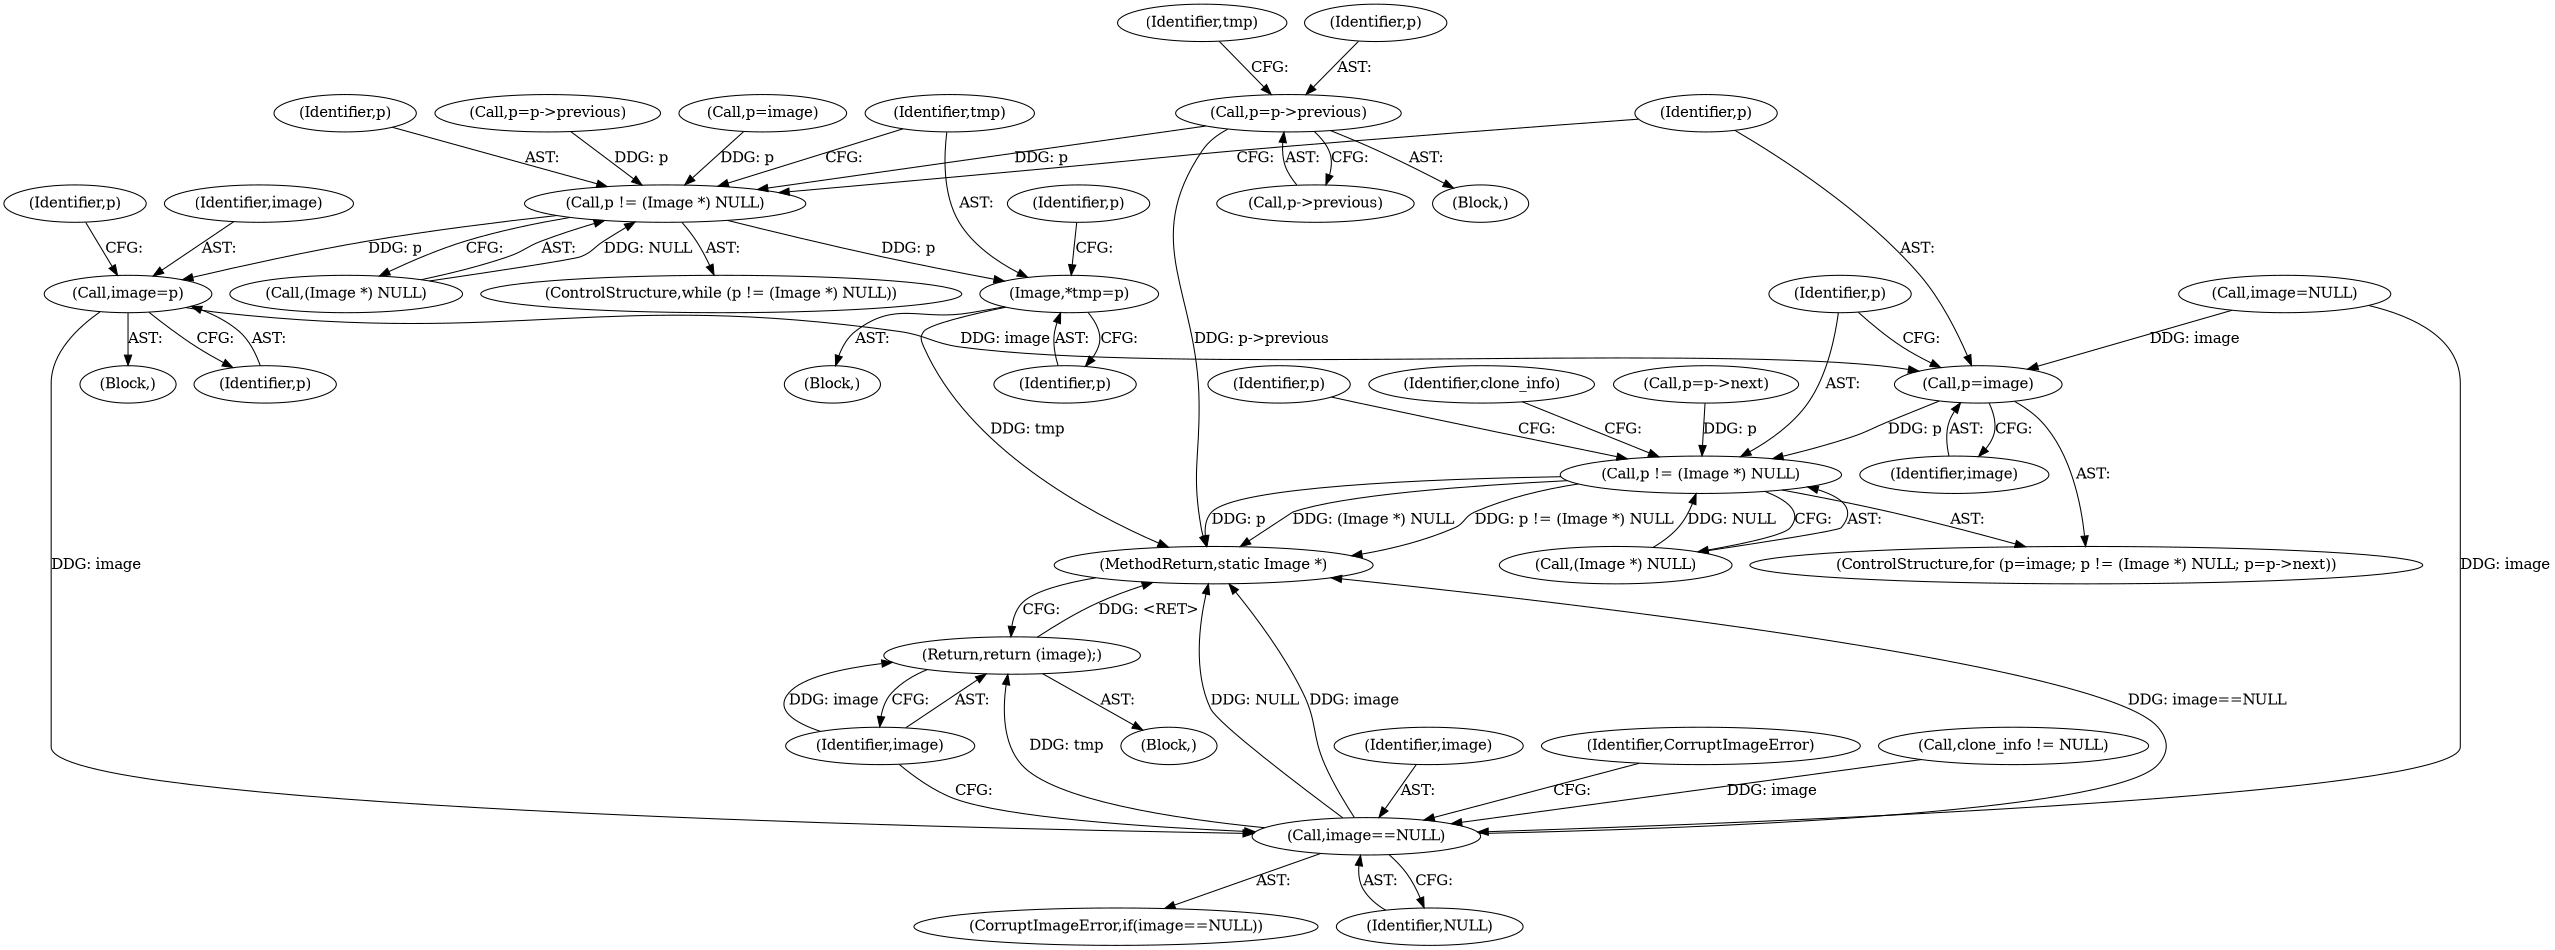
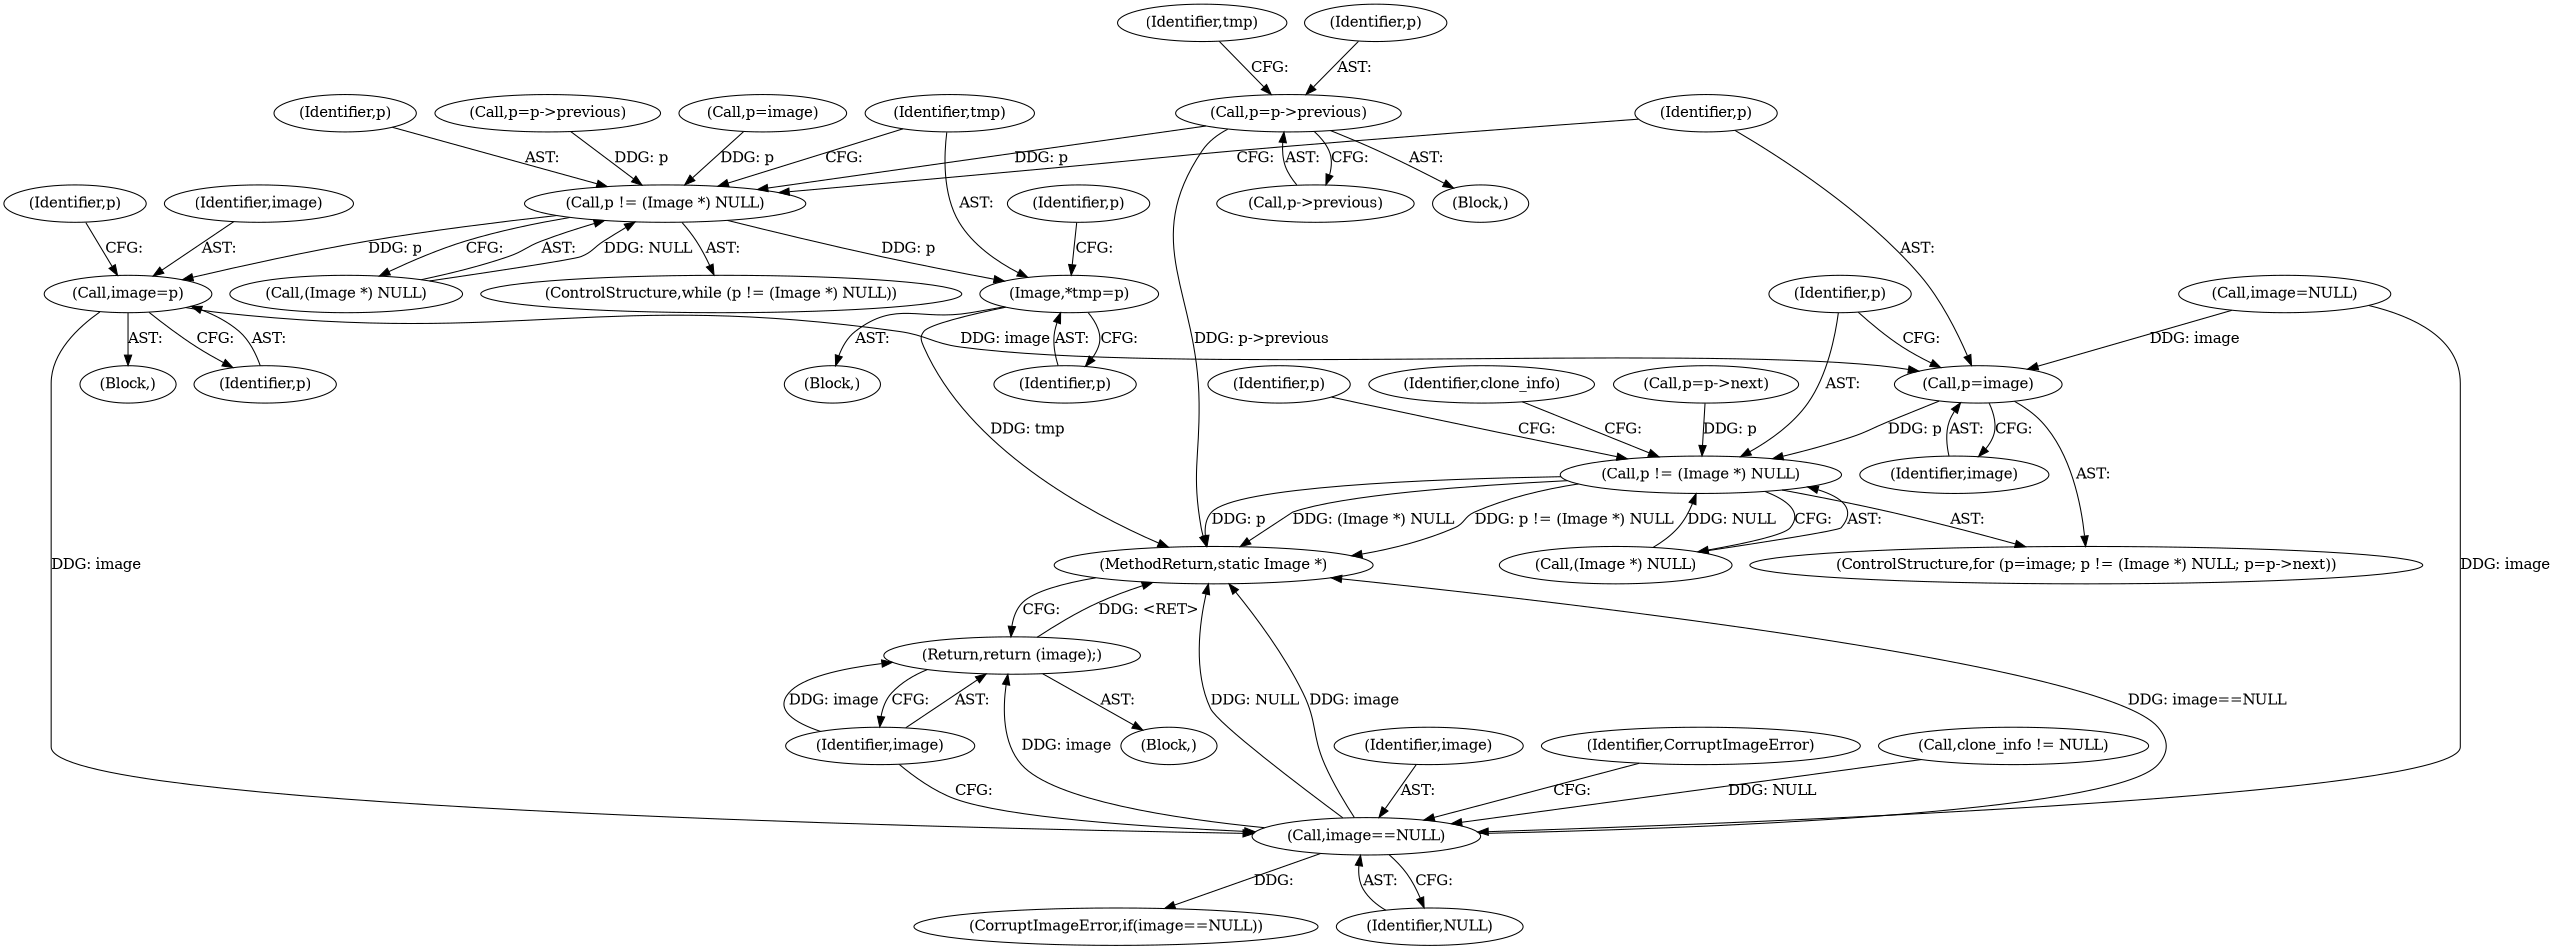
  digraph {
    n1 [label="(Call,p=p->previous)"]
    n2 [label="(Call,p != (Image *) NULL)"]
    n3 [label="(Block,)"]
    n4 [label="(Call,p->previous)"]
    n5 [label="(MethodReturn,static Image *)"]
    n6 [label="(Image,*tmp=p)"]
    n7 [label="(Call,image=p)"]
    n8 [label="(Call,(Image *) NULL)"]
    n9 [label="(ControlStructure,while (p != (Image *) NULL))"]
    n10 [label="(Return,return (image);)"]
    n11 [label="(Identifier,p)"]
    n12 [label="(Block,)"]
    n13 [label="(Call,p=image)"]
    n14 [label="(Call,image==NULL)"]
    n15 [label="(Block,)"]
    n16 [label="(Identifier,p)"]
    n17 [label="(Call,p != (Image *) NULL)"]
    n18 [label="(Identifier,image)"]
    n19 [label="(ControlStructure,for (p=image; p != (Image *) NULL; p=p->next))"]
    n20 [label="(CorruptImageError,if(image==NULL))"]
    n21 [label="(Identifier,NULL)"]
    n22 [label="(Call,(Image *) NULL)"]
    n23 [label="(Identifier,image)"]
    n24 [label="(Block,)"]
    n25 [label="(Identifier,image)"]
    n26 [label="(Identifier,CorruptImageError)"]
    n27 [label="(Call,p=image)"]
    n28 [label="(Identifier,p)"]
    n29 [label="(Identifier,tmp)"]
    n30 [label="(Identifier,p)"]
    n31 [label="(Call,p=p->previous)"]
    n32 [label="(Identifier,clone_info)"]
    n33 [label="(Call,p=p->next)"]
    n34 [label="(Identifier,image)"]
    n35 [label="(Call,clone_info != NULL)"]
    n36 [label="(Identifier,tmp)"]
    n37 [label="(Identifier,p)"]
    n38 [label="(Identifier,p)"]
    n39 [label="(Identifier,p)"]
    n40 [label="(Call,image=NULL)"]
    n41 [label="(Identifier,p)"]
    n42 [label="(Identifier,p)"]
    n1 -> n2 [label="DDG: p"]
    n1 -> n3 [label="AST: "]
    n1 -> n4 [label="CFG: "]
    n1 -> n5 [label="DDG: p->previous"]
    n2 -> n6 [label="DDG: p"]
    n2 -> n7 [label="DDG: p"]
    n2 -> n8 [label="CFG: "]
    n2 -> n9 [label="AST: "]
    n4 -> n1 [label="AST: "]
    n5 -> n10 [label="CFG: "]
    n6 -> n5 [label="DDG: tmp"]
    n6 -> n11 [label="CFG: "]
    n6 -> n12 [label="AST: "]
    n7 -> n13 [label="DDG: image"]
    n7 -> n14 [label="DDG: image"]
    n7 -> n15 [label="AST: "]
    n7 -> n16 [label="CFG: "]
    n8 -> n2 [label="AST: "]
    n8 -> n2 [label="DDG: NULL"]
    n10 -> n5 [label="DDG: <RET>"]
    n10 -> n23 [label="CFG: "]
    n10 -> n24 [label="AST: "]
    n11 -> n6 [label="AST: "]
    n13 -> n17 [label="DDG: p"]
    n13 -> n18 [label="CFG: "]
    n13 -> n19 [label="AST: "]
    n14 -> n5 [label="DDG: image"]
    n14 -> n5 [label="DDG: image==NULL"]
    n14 -> n5 [label="DDG: NULL"]
-   n14 -> n10 [label="DDG: tmp"]
-   n14 -> n20 [label="AST: "]
+   n14 -> n10 [label="DDG: image"]
+   n14 -> n20 [label="DDG: "]
    n14 -> n21 [label="CFG: "]
    n16 -> n7 [label="AST: "]
    n17 -> n5 [label="DDG: (Image *) NULL"]
    n17 -> n5 [label="DDG: p != (Image *) NULL"]
    n17 -> n5 [label="DDG: p"]
    n17 -> n19 [label="AST: "]
    n17 -> n22 [label="CFG: "]
    n18 -> n13 [label="AST: "]
    n21 -> n14 [label="AST: "]
    n22 -> n17 [label="AST: "]
    n22 -> n17 [label="DDG: NULL"]
    n23 -> n10 [label="AST: "]
    n23 -> n10 [label="DDG: image"]
    n23 -> n14 [label="CFG: "]
    n25 -> n14 [label="AST: "]
    n26 -> n14 [label="CFG: "]
    n27 -> n2 [label="DDG: p"]
    n28 -> n6 [label="CFG: "]
    n29 -> n2 [label="CFG: "]
    n29 -> n6 [label="AST: "]
    n30 -> n2 [label="CFG: "]
    n30 -> n13 [label="AST: "]
    n31 -> n2 [label="DDG: p"]
    n32 -> n17 [label="CFG: "]
    n33 -> n17 [label="DDG: p"]
    n34 -> n7 [label="AST: "]
-   n35 -> n14 [label="DDG: image"]
+   n35 -> n14 [label="DDG: NULL"]
    n36 -> n1 [label="CFG: "]
    n37 -> n2 [label="AST: "]
    n38 -> n1 [label="AST: "]
    n39 -> n7 [label="CFG: "]
    n40 -> n13 [label="DDG: image"]
    n40 -> n14 [label="DDG: image"]
    n41 -> n13 [label="CFG: "]
    n41 -> n17 [label="AST: "]
    n42 -> n17 [label="CFG: "]
  }
